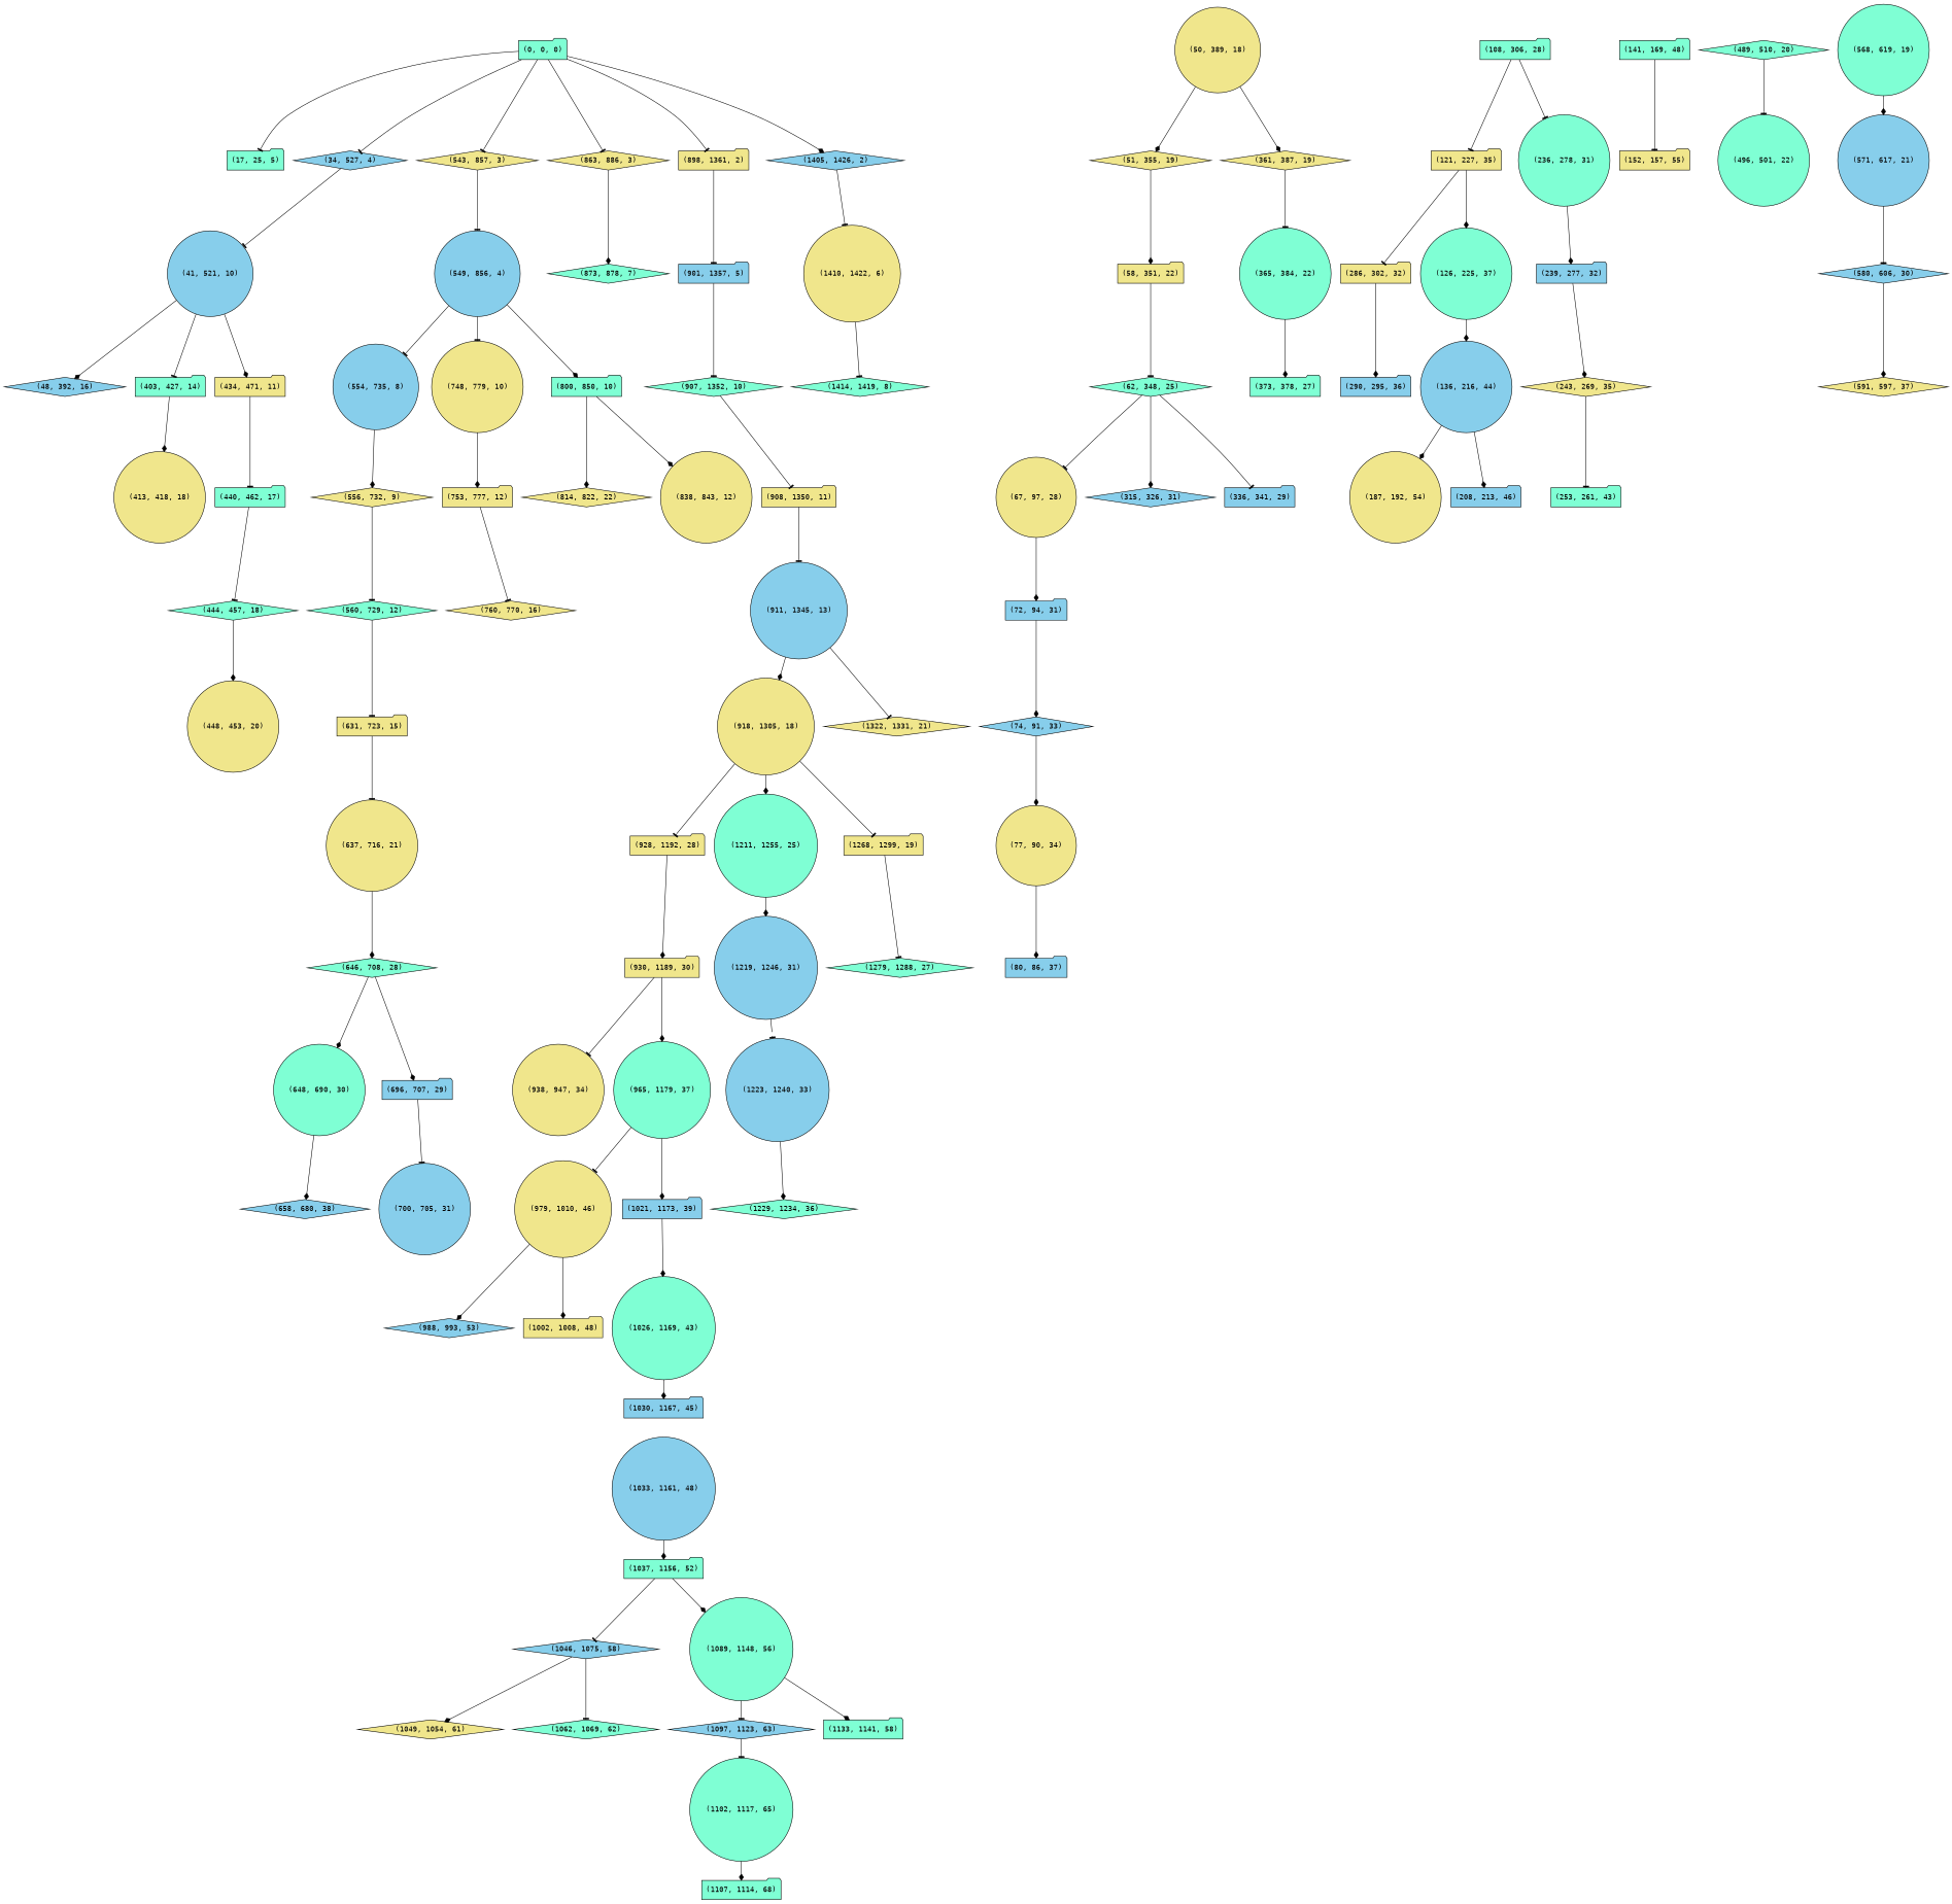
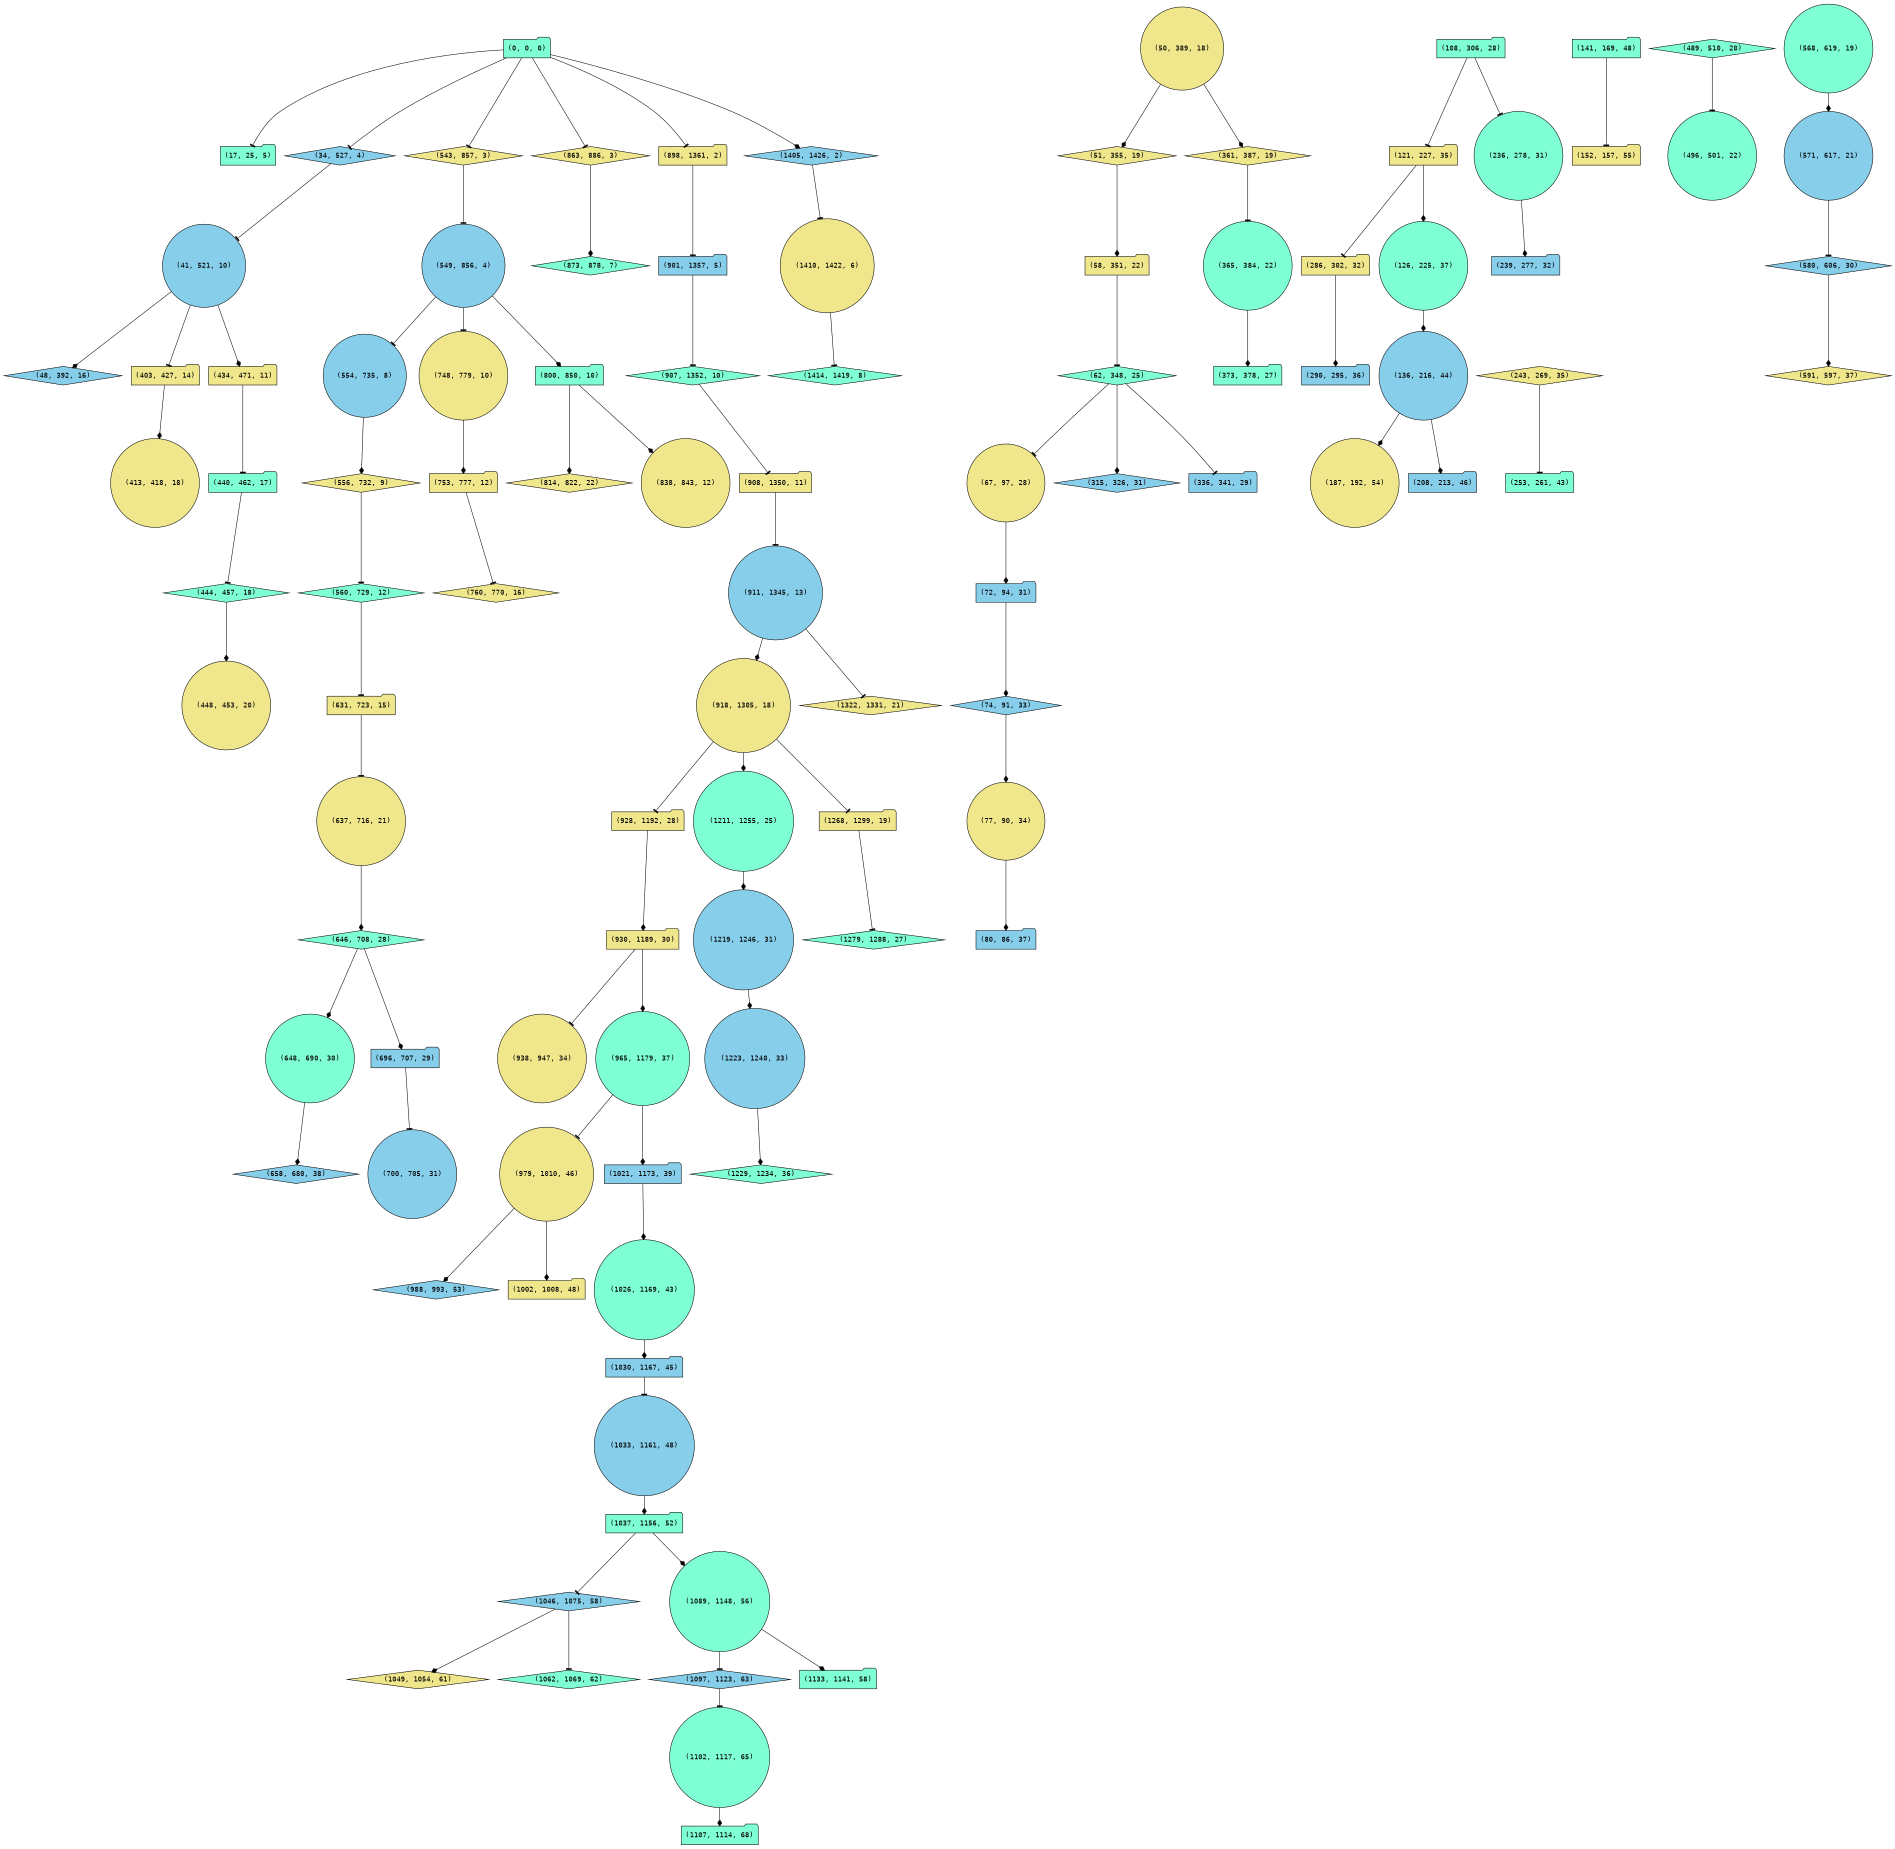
  digraph {
    fontname="DejaVu Sans Mono"
    node [fillcolor=khaki fontname="DejaVu Sans Mono" shape=folder style=filled]
    edge [arrowhead=diamond fontname="DejaVu Sans Mono"]
    "(0, 0, 0)" [fillcolor=aquamarine]
    "(17, 25, 5)" [fillcolor=aquamarine]
    "(34, 527, 4)" [fillcolor=skyblue shape=diamond]
    "(543, 857, 3)" [shape=diamond]
    "(863, 886, 3)" [shape=diamond]
    "(898, 1361, 2)"
    "(1405, 1426, 2)" [fillcolor=skyblue shape=diamond]
    "(41, 521, 10)" [fillcolor=skyblue shape=circle]
    "(549, 856, 4)" [fillcolor=skyblue shape=circle]
    "(873, 878, 7)" [fillcolor=aquamarine shape=diamond]
    "(901, 1357, 5)" [fillcolor=skyblue]
    "(1410, 1422, 6)" [shape=circle]
    "(48, 392, 16)" [fillcolor=skyblue shape=diamond]
-   "(403, 427, 14)" [fillcolor=aquamarine]
+   "(403, 427, 14)"
    "(434, 471, 11)"
    "(413, 418, 18)" [shape=circle]
    "(440, 462, 17)" [fillcolor=aquamarine]
    "(50, 389, 18)" [shape=circle]
    "(51, 355, 19)" [shape=diamond]
    "(361, 387, 19)" [shape=diamond]
    "(58, 351, 22)"
    "(365, 384, 22)" [fillcolor=aquamarine shape=circle]
    "(62, 348, 25)" [fillcolor=aquamarine shape=diamond]
    "(67, 97, 28)" [shape=circle]
    "(315, 326, 31)" [fillcolor=skyblue shape=diamond]
    "(336, 341, 29)" [fillcolor=skyblue]
    "(72, 94, 31)" [fillcolor=skyblue]
    "(108, 306, 28)" [fillcolor=aquamarine]
    "(121, 227, 35)"
    "(236, 278, 31)" [fillcolor=aquamarine shape=circle]
    "(74, 91, 33)" [fillcolor=skyblue shape=diamond]
    "(77, 90, 34)" [shape=circle]
    "(80, 86, 37)" [fillcolor=skyblue]
    "(286, 302, 32)"
    "(126, 225, 37)" [fillcolor=aquamarine shape=circle]
    "(239, 277, 32)" [fillcolor=skyblue]
    "(290, 295, 36)" [fillcolor=skyblue]
    "(136, 216, 44)" [fillcolor=skyblue shape=circle]
    "(187, 192, 54)" [shape=circle]
    "(208, 213, 46)" [fillcolor=skyblue]
    "(141, 169, 48)" [fillcolor=aquamarine]
    "(152, 157, 55)"
    "(243, 269, 35)" [shape=diamond]
    "(253, 261, 43)" [fillcolor=aquamarine]
    "(373, 378, 27)" [fillcolor=aquamarine]
    "(444, 457, 18)" [fillcolor=aquamarine shape=diamond]
    "(448, 453, 20)" [shape=circle]
    "(489, 510, 20)" [fillcolor=aquamarine shape=diamond]
    "(496, 501, 22)" [fillcolor=aquamarine shape=circle]
    "(554, 735, 8)" [fillcolor=skyblue shape=circle]
    "(748, 779, 10)" [shape=circle]
    "(800, 850, 10)" [fillcolor=aquamarine]
    "(556, 732, 9)" [shape=diamond]
    "(753, 777, 12)"
    "(814, 822, 22)" [shape=diamond]
    "(838, 843, 12)" [shape=circle]
    "(560, 729, 12)" [fillcolor=aquamarine shape=diamond]
    "(631, 723, 15)"
    "(568, 619, 19)" [fillcolor=aquamarine shape=circle]
    "(571, 617, 21)" [fillcolor=skyblue shape=circle]
    "(637, 716, 21)" [shape=circle]
    "(580, 606, 30)" [fillcolor=skyblue shape=diamond]
    "(591, 597, 37)" [shape=diamond]
    "(646, 708, 28)" [fillcolor=aquamarine shape=diamond]
    "(648, 690, 30)" [fillcolor=aquamarine shape=circle]
    "(696, 707, 29)" [fillcolor=skyblue]
    "(658, 680, 38)" [fillcolor=skyblue shape=diamond]
    "(700, 705, 31)" [fillcolor=skyblue shape=circle]
    "(760, 770, 16)" [shape=diamond]
    "(907, 1352, 10)" [fillcolor=aquamarine shape=diamond]
    "(908, 1350, 11)"
    "(911, 1345, 13)" [fillcolor=skyblue shape=circle]
    "(918, 1305, 18)" [shape=circle]
    "(1322, 1331, 21)" [shape=diamond]
    "(928, 1192, 28)"
    "(1211, 1255, 25)" [fillcolor=aquamarine shape=circle]
    "(1268, 1299, 19)"
    "(930, 1189, 30)"
    "(1219, 1246, 31)" [fillcolor=skyblue shape=circle]
    "(1279, 1288, 27)" [fillcolor=aquamarine shape=diamond]
    "(938, 947, 34)" [shape=circle]
    "(965, 1179, 37)" [fillcolor=aquamarine shape=circle]
    "(979, 1010, 46)" [shape=circle]
    "(1021, 1173, 39)" [fillcolor=skyblue]
    "(988, 993, 53)" [fillcolor=skyblue shape=diamond]
    "(1002, 1008, 48)"
    "(1026, 1169, 43)" [fillcolor=aquamarine shape=circle]
    "(1030, 1167, 45)" [fillcolor=skyblue]
    "(1033, 1161, 48)" [fillcolor=skyblue shape=circle]
    "(1037, 1156, 52)" [fillcolor=aquamarine]
    "(1046, 1075, 58)" [fillcolor=skyblue shape=diamond]
    "(1089, 1148, 56)" [fillcolor=aquamarine shape=circle]
    "(1049, 1054, 61)" [shape=diamond]
    "(1062, 1069, 62)" [fillcolor=aquamarine shape=diamond]
    "(1097, 1123, 63)" [fillcolor=skyblue shape=diamond]
    "(1133, 1141, 58)" [fillcolor=aquamarine]
    "(1102, 1117, 65)" [fillcolor=aquamarine shape=circle]
    "(1107, 1114, 68)" [fillcolor=aquamarine]
    "(1223, 1240, 33)" [fillcolor=skyblue shape=circle]
    "(1229, 1234, 36)" [fillcolor=aquamarine shape=diamond]
    "(1414, 1419, 8)" [fillcolor=aquamarine shape=diamond]
    "(0, 0, 0)" -> "(17, 25, 5)" [arrowhead=tee]
    "(0, 0, 0)" -> "(34, 527, 4)" [arrowhead=tee]
    "(0, 0, 0)" -> "(543, 857, 3)" [arrowhead=tee]
    "(0, 0, 0)" -> "(863, 886, 3)" [arrowhead=tee]
    "(0, 0, 0)" -> "(898, 1361, 2)" [arrowhead=tee]
    "(0, 0, 0)" -> "(1405, 1426, 2)"
    "(34, 527, 4)" -> "(41, 521, 10)" [arrowhead=tee]
    "(543, 857, 3)" -> "(549, 856, 4)" [arrowhead=tee]
    "(863, 886, 3)" -> "(873, 878, 7)"
    "(898, 1361, 2)" -> "(901, 1357, 5)" [arrowhead=tee]
    "(1405, 1426, 2)" -> "(1410, 1422, 6)" [arrowhead=tee]
    "(41, 521, 10)" -> "(48, 392, 16)"
    "(41, 521, 10)" -> "(403, 427, 14)" [arrowhead=tee]
    "(41, 521, 10)" -> "(434, 471, 11)"
    "(549, 856, 4)" -> "(554, 735, 8)" [arrowhead=tee]
    "(549, 856, 4)" -> "(748, 779, 10)" [arrowhead=tee]
    "(549, 856, 4)" -> "(800, 850, 10)"
    "(901, 1357, 5)" -> "(907, 1352, 10)" [arrowhead=tee]
    "(1410, 1422, 6)" -> "(1414, 1419, 8)" [arrowhead=tee]
    "(403, 427, 14)" -> "(413, 418, 18)"
    "(434, 471, 11)" -> "(440, 462, 17)" [arrowhead=tee]
    "(440, 462, 17)" -> "(444, 457, 18)" [arrowhead=tee]
    "(50, 389, 18)" -> "(51, 355, 19)"
    "(50, 389, 18)" -> "(361, 387, 19)"
    "(51, 355, 19)" -> "(58, 351, 22)"
    "(361, 387, 19)" -> "(365, 384, 22)" [arrowhead=tee]
    "(58, 351, 22)" -> "(62, 348, 25)" [arrowhead=tee]
    "(365, 384, 22)" -> "(373, 378, 27)"
    "(62, 348, 25)" -> "(67, 97, 28)" [arrowhead=tee]
    "(62, 348, 25)" -> "(315, 326, 31)"
    "(62, 348, 25)" -> "(336, 341, 29)" [arrowhead=tee]
    "(67, 97, 28)" -> "(72, 94, 31)"
    "(72, 94, 31)" -> "(74, 91, 33)"
    "(108, 306, 28)" -> "(121, 227, 35)" [arrowhead=tee]
    "(108, 306, 28)" -> "(236, 278, 31)" [arrowhead=tee]
    "(121, 227, 35)" -> "(286, 302, 32)" [arrowhead=tee]
    "(121, 227, 35)" -> "(126, 225, 37)"
    "(236, 278, 31)" -> "(239, 277, 32)"
    "(74, 91, 33)" -> "(77, 90, 34)"
    "(77, 90, 34)" -> "(80, 86, 37)"
    "(286, 302, 32)" -> "(290, 295, 36)"
    "(126, 225, 37)" -> "(136, 216, 44)"
-   "(239, 277, 32)" -> "(243, 269, 35)"
    "(136, 216, 44)" -> "(187, 192, 54)"
    "(136, 216, 44)" -> "(208, 213, 46)"
    "(141, 169, 48)" -> "(152, 157, 55)" [arrowhead=tee]
    "(243, 269, 35)" -> "(253, 261, 43)" [arrowhead=tee]
    "(444, 457, 18)" -> "(448, 453, 20)"
    "(489, 510, 20)" -> "(496, 501, 22)" [arrowhead=tee]
    "(554, 735, 8)" -> "(556, 732, 9)"
    "(748, 779, 10)" -> "(753, 777, 12)"
    "(800, 850, 10)" -> "(814, 822, 22)"
    "(800, 850, 10)" -> "(838, 843, 12)"
    "(556, 732, 9)" -> "(560, 729, 12)" [arrowhead=tee]
    "(753, 777, 12)" -> "(760, 770, 16)" [arrowhead=tee]
    "(560, 729, 12)" -> "(631, 723, 15)" [arrowhead=tee]
    "(631, 723, 15)" -> "(637, 716, 21)" [arrowhead=tee]
    "(568, 619, 19)" -> "(571, 617, 21)"
    "(571, 617, 21)" -> "(580, 606, 30)" [arrowhead=tee]
    "(637, 716, 21)" -> "(646, 708, 28)"
    "(580, 606, 30)" -> "(591, 597, 37)"
    "(646, 708, 28)" -> "(648, 690, 30)"
    "(646, 708, 28)" -> "(696, 707, 29)"
    "(648, 690, 30)" -> "(658, 680, 38)"
    "(696, 707, 29)" -> "(700, 705, 31)" [arrowhead=tee]
    "(907, 1352, 10)" -> "(908, 1350, 11)" [arrowhead=tee]
    "(908, 1350, 11)" -> "(911, 1345, 13)" [arrowhead=tee]
    "(911, 1345, 13)" -> "(918, 1305, 18)"
    "(911, 1345, 13)" -> "(1322, 1331, 21)" [arrowhead=tee]
    "(918, 1305, 18)" -> "(928, 1192, 28)" [arrowhead=tee]
    "(918, 1305, 18)" -> "(1211, 1255, 25)"
    "(918, 1305, 18)" -> "(1268, 1299, 19)" [arrowhead=tee]
    "(928, 1192, 28)" -> "(930, 1189, 30)"
    "(1211, 1255, 25)" -> "(1219, 1246, 31)"
    "(1268, 1299, 19)" -> "(1279, 1288, 27)" [arrowhead=tee]
    "(930, 1189, 30)" -> "(938, 947, 34)" [arrowhead=tee]
    "(930, 1189, 30)" -> "(965, 1179, 37)"
-   "(1219, 1246, 31)" -> "(1223, 1240, 33)" [arrowhead=tee]
+   "(1219, 1246, 31)" -> "(1223, 1240, 33)"
    "(965, 1179, 37)" -> "(979, 1010, 46)" [arrowhead=tee]
    "(965, 1179, 37)" -> "(1021, 1173, 39)"
    "(979, 1010, 46)" -> "(988, 993, 53)"
    "(979, 1010, 46)" -> "(1002, 1008, 48)"
    "(1021, 1173, 39)" -> "(1026, 1169, 43)"
    "(1026, 1169, 43)" -> "(1030, 1167, 45)"
+   "(1030, 1167, 45)" -> "(1033, 1161, 48)" [arrowhead=tee]
    "(1033, 1161, 48)" -> "(1037, 1156, 52)"
    "(1037, 1156, 52)" -> "(1046, 1075, 58)" [arrowhead=tee]
    "(1037, 1156, 52)" -> "(1089, 1148, 56)"
    "(1046, 1075, 58)" -> "(1049, 1054, 61)"
    "(1046, 1075, 58)" -> "(1062, 1069, 62)" [arrowhead=tee]
    "(1089, 1148, 56)" -> "(1097, 1123, 63)" [arrowhead=tee]
    "(1089, 1148, 56)" -> "(1133, 1141, 58)"
    "(1097, 1123, 63)" -> "(1102, 1117, 65)" [arrowhead=tee]
    "(1102, 1117, 65)" -> "(1107, 1114, 68)"
    "(1223, 1240, 33)" -> "(1229, 1234, 36)"
  }
